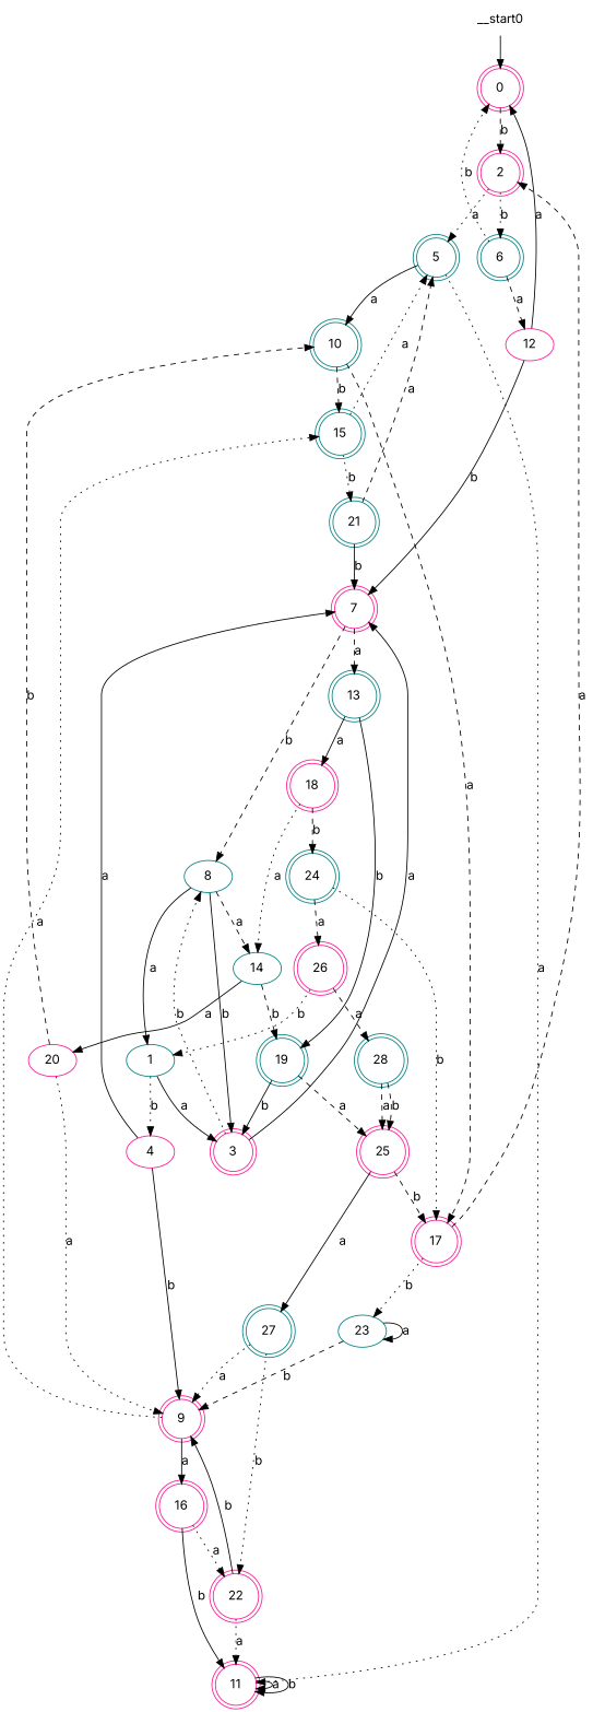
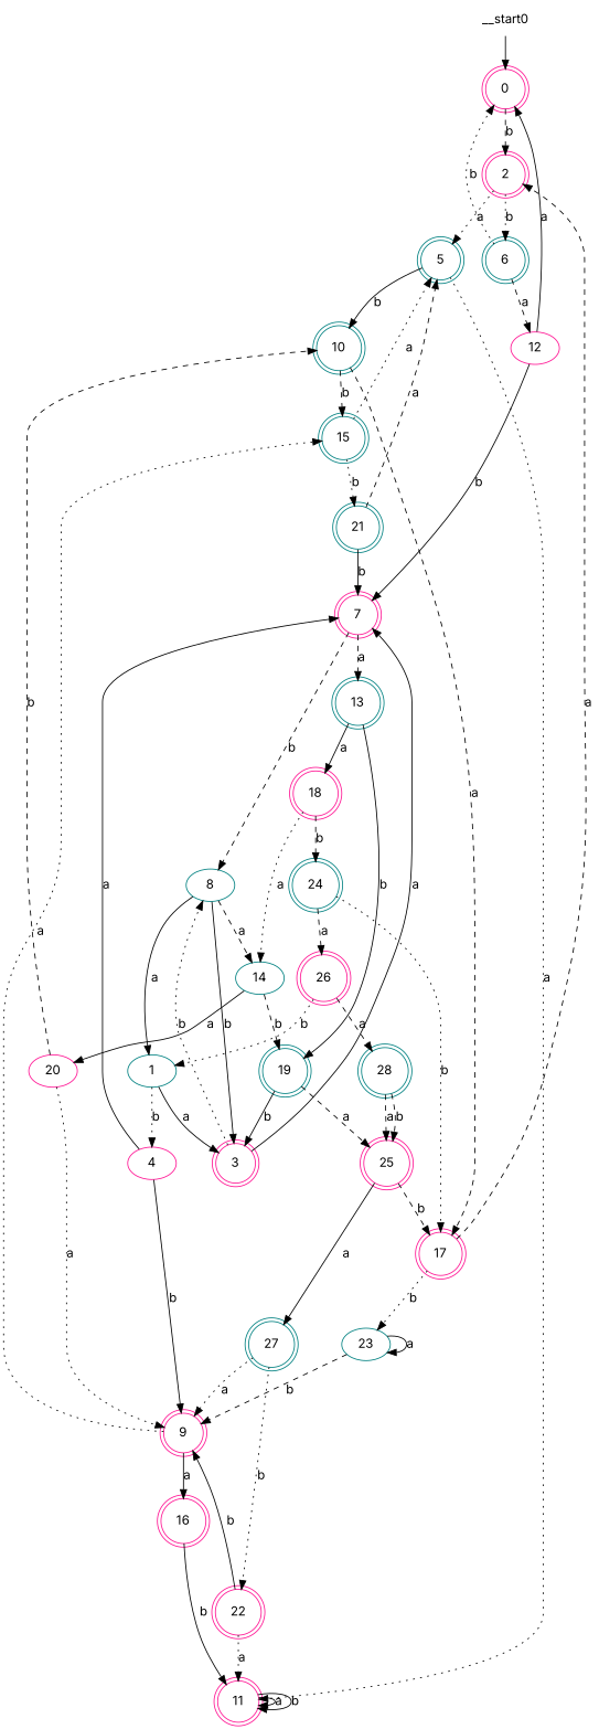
  digraph {
    fontname=Inter
    node [color=deeppink fontname=Inter shape=doublecircle]
    edge [fontname=Inter style=solid]
    __start0 [shape=none]
    0
    2
    1 [color=teal shape=""]
    3
    4 [shape=""]
    5 [color=teal]
    6 [color=teal]
    7
    8 [color=teal shape=""]
    9
    10 [color=teal]
    11
    12 [shape=""]
    13 [color=teal]
    14 [color=teal shape=""]
    15 [color=teal]
    16
    17
    18
    19 [color=teal]
    20 [shape=""]
    21 [color=teal]
    22
    23 [color=teal shape=""]
    24 [color=teal]
    25
    26
    27 [color=teal]
    28 [color=teal]
    __start0 -> 0
    0 -> 2 [label=b style=dashed]
    2 -> 5 [label=a style=dotted]
    2 -> 6 [label=b style=dotted]
    1 -> 3 [label=a]
    1 -> 4 [label=b style=dotted]
    3 -> 7 [label=a]
    3 -> 8 [label=b style=dotted]
    4 -> 7 [label=a]
    4 -> 9 [label=b]
-   5 -> 10 [label=a]
+   5 -> 10 [label=b]
    5 -> 11 [label=a style=dotted]
    6 -> 0 [label=b style=dotted]
    6 -> 12 [label=a style=dashed]
    7 -> 8 [label=b style=dashed]
    7 -> 13 [label=a style=dashed]
    8 -> 1 [label=a]
    8 -> 3 [label=b]
    8 -> 14 [label=a style=dashed]
    9 -> 15 [label=a style=dotted]
    9 -> 16 [label=a]
    10 -> 15 [label=b style=dashed]
    10 -> 17 [label=a style=dashed]
    11 -> 11 [label=a]
    11 -> 11 [label=b]
    12 -> 0 [label=a]
    12 -> 7 [label=b]
    13 -> 18 [label=a]
    13 -> 19 [label=b]
    14 -> 19 [label=b style=dashed]
    14 -> 20 [label=a]
    15 -> 5 [label=a style=dotted]
    15 -> 21 [label=b style=dotted]
    16 -> 11 [label=b]
-   16 -> 22 [label=a style=dotted]
    17 -> 2 [label=a style=dashed]
    17 -> 23 [label=b style=dotted]
    18 -> 14 [label=a style=dotted]
    18 -> 24 [label=b style=dashed]
    19 -> 3 [label=b]
    19 -> 25 [label=a style=dashed]
    20 -> 9 [label=a style=dotted]
    20 -> 10 [label=b style=dashed]
    21 -> 5 [label=a style=dashed]
    21 -> 7 [label=b]
    22 -> 9 [label=b]
    22 -> 11 [label=a style=dotted]
    23 -> 9 [label=b style=dashed]
    23 -> 23 [label=a]
    24 -> 17 [label=b style=dotted]
    24 -> 26 [label=a style=dashed]
    25 -> 17 [label=b style=dashed]
    25 -> 27 [label=a]
    26 -> 1 [label=b style=dotted]
    26 -> 28 [label=a style=dashed]
    27 -> 9 [label=a style=dotted]
    27 -> 22 [label=b style=dotted]
    28 -> 25 [label=a style=dashed]
    28 -> 25 [label=b style=dashed]
  }
